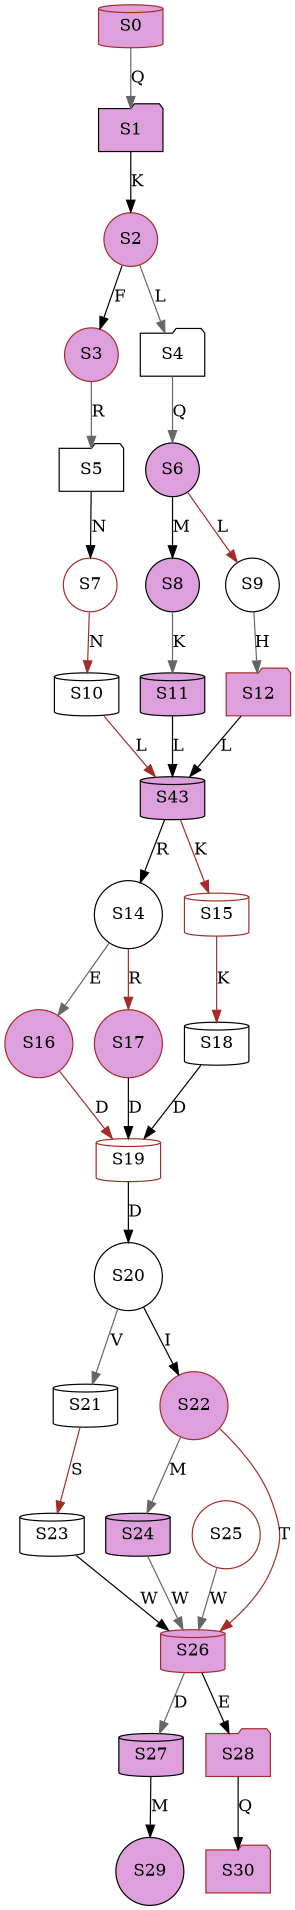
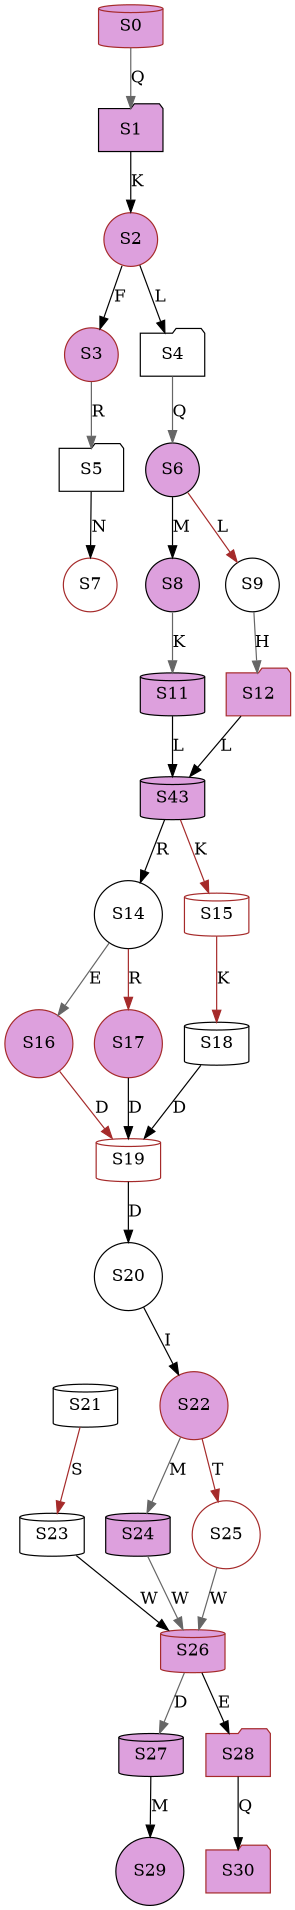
  strict digraph {
    node [color=black fillcolor=plum shape=circle style=filled]
    edge [color=black]
    S0 [color=brown shape=cylinder]
    S1 [shape=folder]
    S2 [color=brown]
    S3 [color=brown]
    S4 [fillcolor=white shape=folder]
    S5 [fillcolor=white shape=folder]
    S6
    S7 [color=brown fillcolor=white]
    S8
    S9 [fillcolor=white]
-   S10 [fillcolor=white shape=cylinder]
    S11 [shape=cylinder]
    S12 [color=brown shape=folder]
    n14 [label=S43 shape=cylinder]
    S14 [fillcolor=white]
    S15 [color=brown fillcolor=white shape=cylinder]
    S16 [color=brown]
    S17 [color=brown]
    S18 [fillcolor=white shape=cylinder]
    S19 [color=brown fillcolor=white shape=cylinder]
    S20 [fillcolor=white]
    S21 [fillcolor=white shape=cylinder]
    S22 [color=brown]
    S23 [fillcolor=white shape=cylinder]
    S24 [shape=cylinder]
    S25 [color=brown fillcolor=white]
    S26 [color=brown shape=cylinder]
    S27 [shape=cylinder]
    S28 [color=brown shape=folder]
    S29
    S30 [color=brown shape=folder]
    S0 -> S1 [color=gray40 label=Q]
    S1 -> S2 [label=K]
    S2 -> S3 [label=F]
-   S2 -> S4 [color=gray40 label=L]
+   S2 -> S4 [label=L]
    S3 -> S5 [color=gray40 label=R]
    S4 -> S6 [color=gray40 label=Q]
    S5 -> S7 [label=N]
    S6 -> S8 [label=M]
    S6 -> S9 [color=brown label=L]
-   S7 -> S10 [color=brown label=N]
    S8 -> S11 [color=gray40 label=K]
    S9 -> S12 [color=gray40 label=H]
-   S10 -> n14 [color=brown label=L]
    S11 -> n14 [label=L]
    S12 -> n14 [label=L]
    n14 -> S14 [label=R]
    n14 -> S15 [color=brown label=K]
    S14 -> S16 [color=gray40 label=E]
    S14 -> S17 [color=brown label=R]
    S15 -> S18 [color=brown label=K]
    S16 -> S19 [color=brown label=D]
    S17 -> S19 [label=D]
    S18 -> S19 [label=D]
    S19 -> S20 [label=D]
-   S20 -> S21 [color=gray40 label=V]
    S20 -> S22 [label=I]
    S21 -> S23 [color=brown label=S]
    S22 -> S24 [color=gray40 label=M]
-   S22 -> S26 [color=brown label=T]
+   S22 -> S25 [color=brown label=T]
    S23 -> S26 [label=W]
    S24 -> S26 [color=gray40 label=W]
    S25 -> S26 [color=gray40 label=W]
    S26 -> S27 [color=gray40 label=D]
    S26 -> S28 [label=E]
    S27 -> S29 [label=M]
    S28 -> S30 [label=Q]
  }
